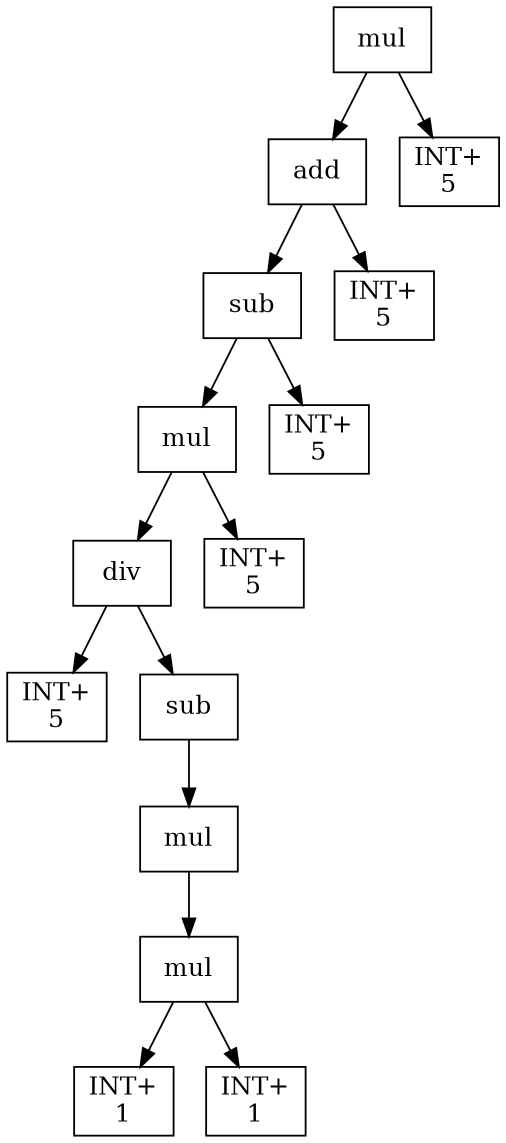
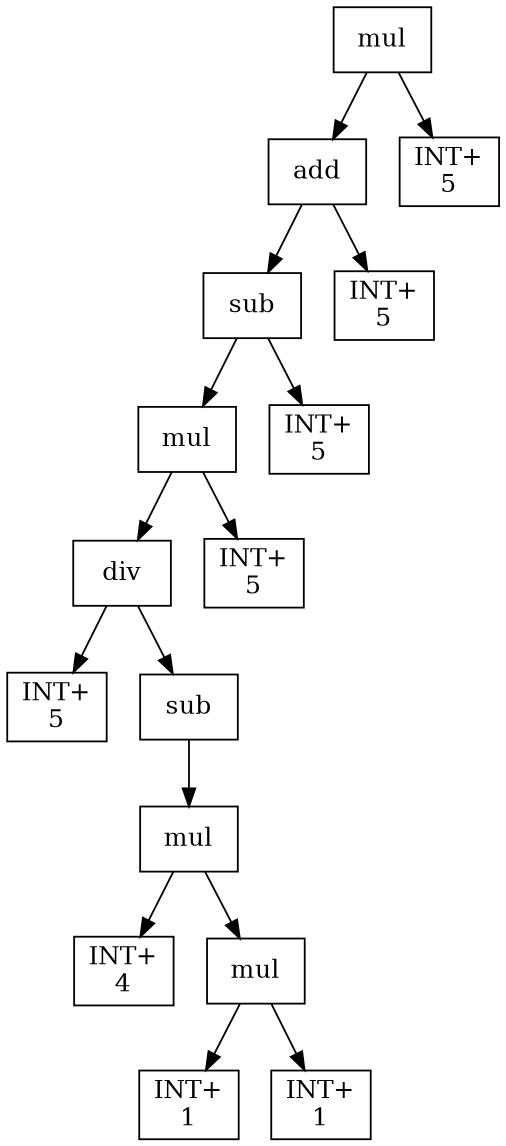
  digraph {
    node [shape=box]
    n1 [label=mul]
    n2 [label=add]
    n3 [label="INT+\n5"]
    n4 [label=sub]
    n5 [label="INT+\n5"]
    n6 [label=mul]
    n7 [label="INT+\n5"]
    n8 [label=div]
    n9 [label="INT+\n5"]
    n10 [label="INT+\n5"]
    n11 [label=sub]
    n12 [label=mul]
+   n13 [label="INT+\n4"]
    n14 [label=mul]
    n15 [label="INT+\n1"]
    n16 [label="INT+\n1"]
    n1 -> n2
    n1 -> n3
    n2 -> n4
    n2 -> n5
    n4 -> n6
    n4 -> n7
    n6 -> n8
    n6 -> n9
    n8 -> n10
    n8 -> n11
    n11 -> n12
+   n12 -> n13
    n12 -> n14
    n14 -> n15
    n14 -> n16
  }
